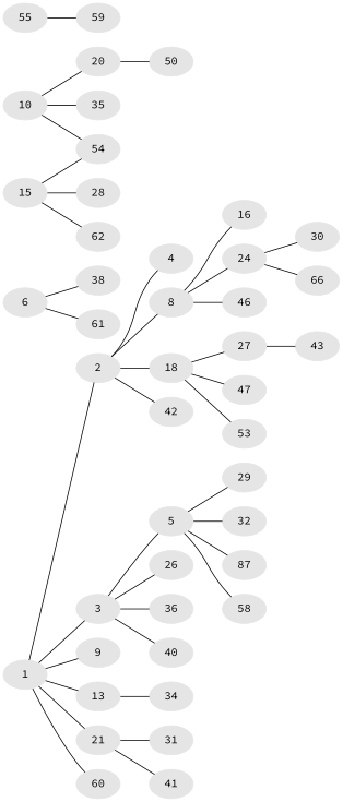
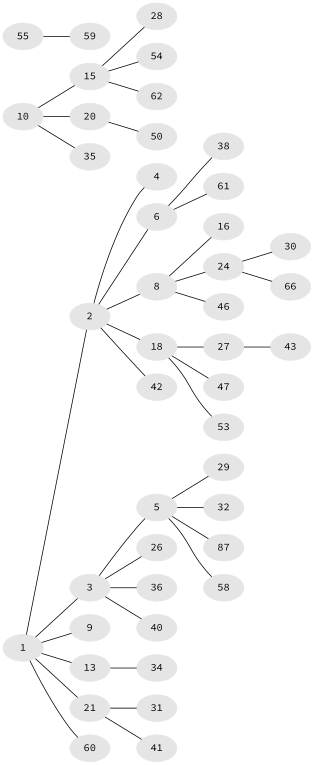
  graph {
    fontname="Source Code Pro"
    rankdir=LR
    node [color=gray90 fontname="Source Code Pro" style=filled]
    edge [fontname="Source Code Pro"]
    1 [super="+11"]
    2 [super="+22"]
    3 [super="+33"]
    9
    13 [super="+17"]
    21 [super="+39"]
    60
    4
    6 [super="+14"]
    8 [super="+19"]
    18 [super="+25"]
    42
    5 [super="+7"]
    26
    36 [super="+64"]
    40 [super="+51"]
    34
    31 [super="+48"]
    41
    38
    61
    16 [super="+65"]
    24 [super="+44"]
    46
    27 [super="+52"]
    47
    53
    29
    32 [super="+45"]
    n30 [label=87]
    58
    10 [super="+12"]
    15 [super="+23"]
    20 [super="+56"]
    35 [super="+57"]
    30
    66
    28
    54
    62
    50
    55 [super="+63"]
    59
    43 [super="+49"]
    1 -- 2
    1 -- 3
    1 -- 9
    1 -- 13
    1 -- 21
    1 -- 60
    2 -- 4
+   2 -- 6
    2 -- 8
    2 -- 18
    2 -- 42
    3 -- 5
    3 -- 26
    3 -- 36
    3 -- 40
    13 -- 34
    21 -- 31
    21 -- 41
    6 -- 38
    6 -- 61
    8 -- 16
    8 -- 24
    8 -- 46
    18 -- 27
    18 -- 47
    18 -- 53
    5 -- 29
    5 -- 32
    5 -- n30
    5 -- 58
    24 -- 30
    24 -- 66
    27 -- 43
-   10 -- 54
+   10 -- 15
    10 -- 20
    10 -- 35
    15 -- 28
    15 -- 54
    15 -- 62
    20 -- 50
    55 -- 59
  }
